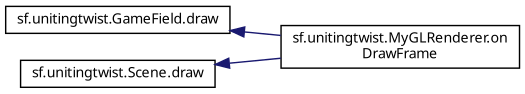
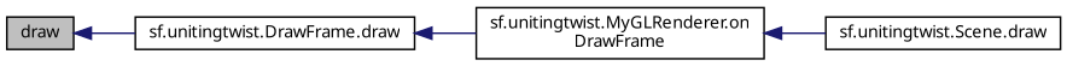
  digraph {
    fontname="Noto Sans"
    rankdir=LR
    node [color=black fillcolor=white fontname="Noto Sans" fontsize=10 shape=record style=filled]
    edge [color=midnightblue dir=back fontname="Noto Sans" fontsize=10 labelfontname=Helvetica labelfontsize=10 style=solid]
-   n2 [height=0.2 label="sf.unitingtwist.GameField.draw" width=0.4]
+   n1 [fillcolor=grey75 fontcolor=black height=0.2 label=draw width=0.4]
+   n2 [height=0.2 label="sf.unitingtwist.DrawFrame.draw" width=0.4]
    n3 [height=0.2 label="sf.unitingtwist.MyGLRenderer.on\lDrawFrame" width=0.4]
    n4 [height=0.2 label="sf.unitingtwist.Scene.draw" width=0.4]
+   n1 -> n2
    n2 -> n3
-   n4 -> n3
+   n3 -> n4
  }
